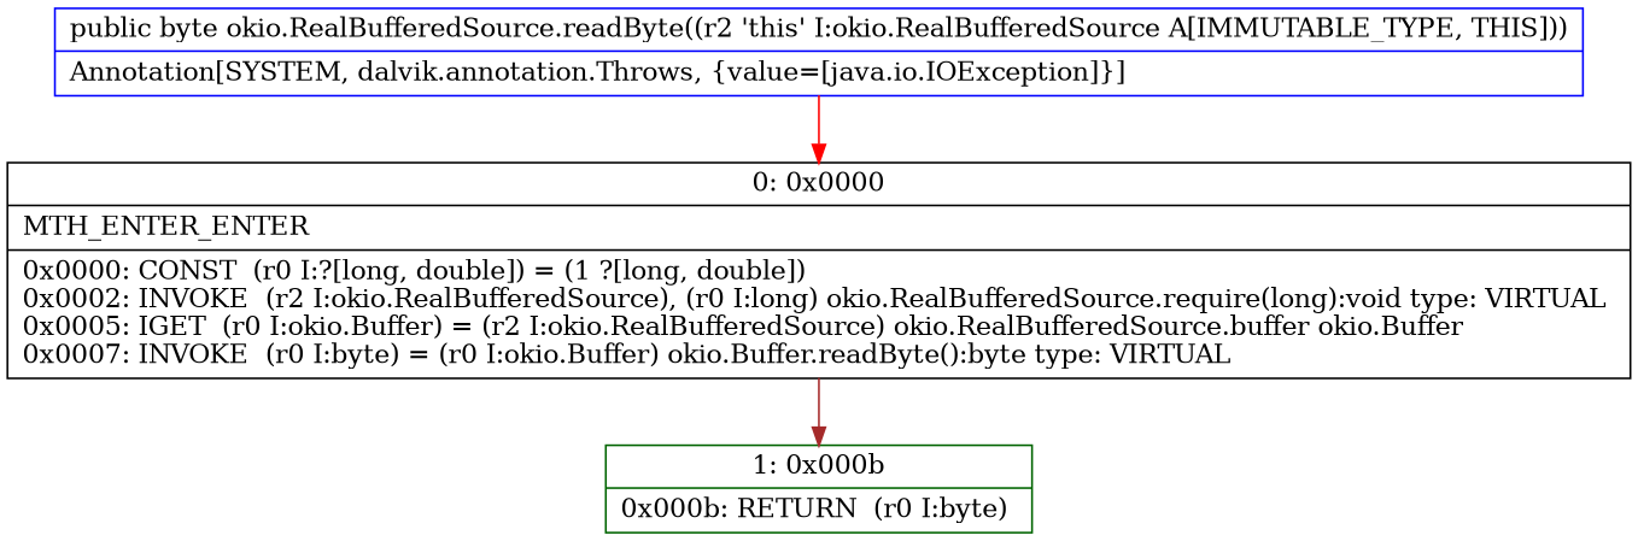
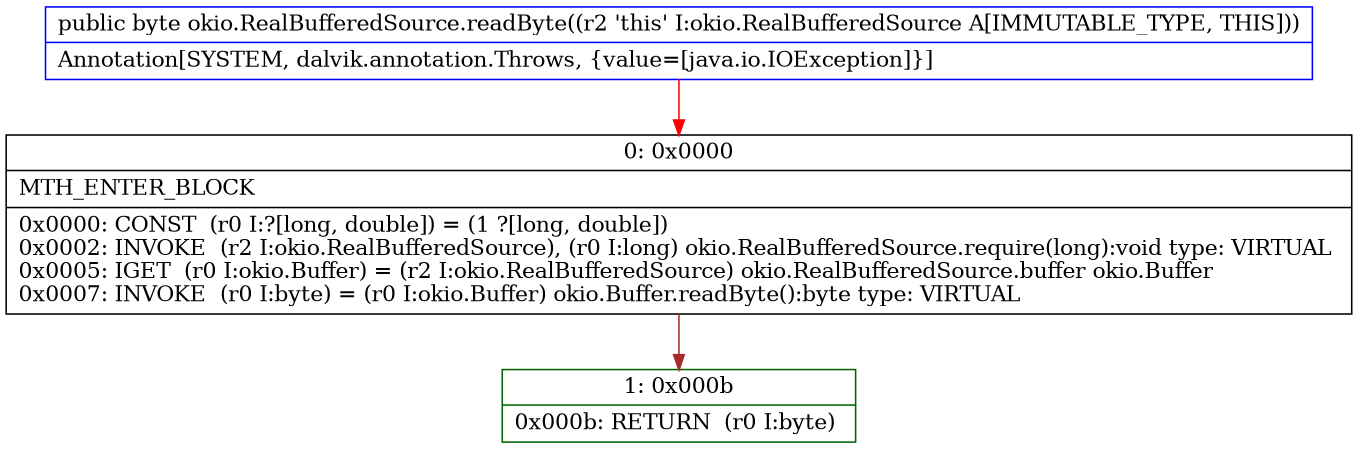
  digraph {
    node [shape=record]
-   n1 [label="{0\:\ 0x0000|MTH_ENTER_ENTER\l|0x0000: CONST  (r0 I:?[long, double]) = (1 ?[long, double]) \l0x0002: INVOKE  (r2 I:okio.RealBufferedSource), (r0 I:long) okio.RealBufferedSource.require(long):void type: VIRTUAL \l0x0005: IGET  (r0 I:okio.Buffer) = (r2 I:okio.RealBufferedSource) okio.RealBufferedSource.buffer okio.Buffer \l0x0007: INVOKE  (r0 I:byte) = (r0 I:okio.Buffer) okio.Buffer.readByte():byte type: VIRTUAL \l}" color=black]
+   n1 [label="{0\:\ 0x0000|MTH_ENTER_BLOCK\l|0x0000: CONST  (r0 I:?[long, double]) = (1 ?[long, double]) \l0x0002: INVOKE  (r2 I:okio.RealBufferedSource), (r0 I:long) okio.RealBufferedSource.require(long):void type: VIRTUAL \l0x0005: IGET  (r0 I:okio.Buffer) = (r2 I:okio.RealBufferedSource) okio.RealBufferedSource.buffer okio.Buffer \l0x0007: INVOKE  (r0 I:byte) = (r0 I:okio.Buffer) okio.Buffer.readByte():byte type: VIRTUAL \l}" color=black]
    n2 [label="{1\:\ 0x000b|0x000b: RETURN  (r0 I:byte) \l}" color=darkgreen]
    n3 [label="{public byte okio.RealBufferedSource.readByte((r2 'this' I:okio.RealBufferedSource A[IMMUTABLE_TYPE, THIS]))  | Annotation[SYSTEM, dalvik.annotation.Throws, \{value=[java.io.IOException]\}]\l}" color=blue]
    n1 -> n2 [color=brown]
    n3 -> n1 [color=red]
  }
